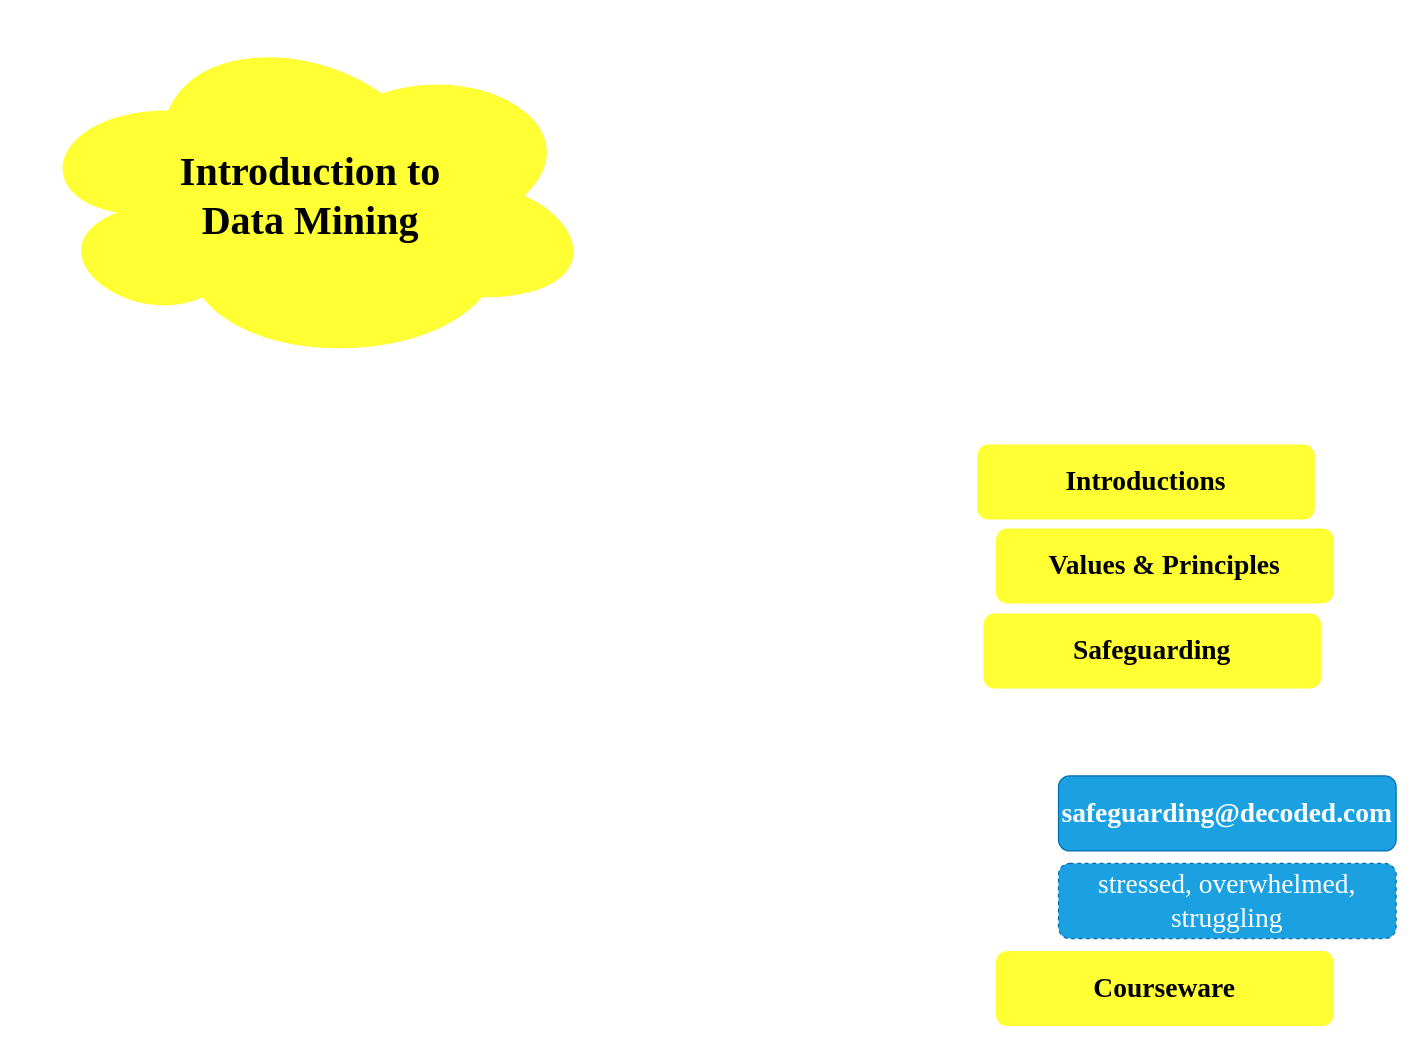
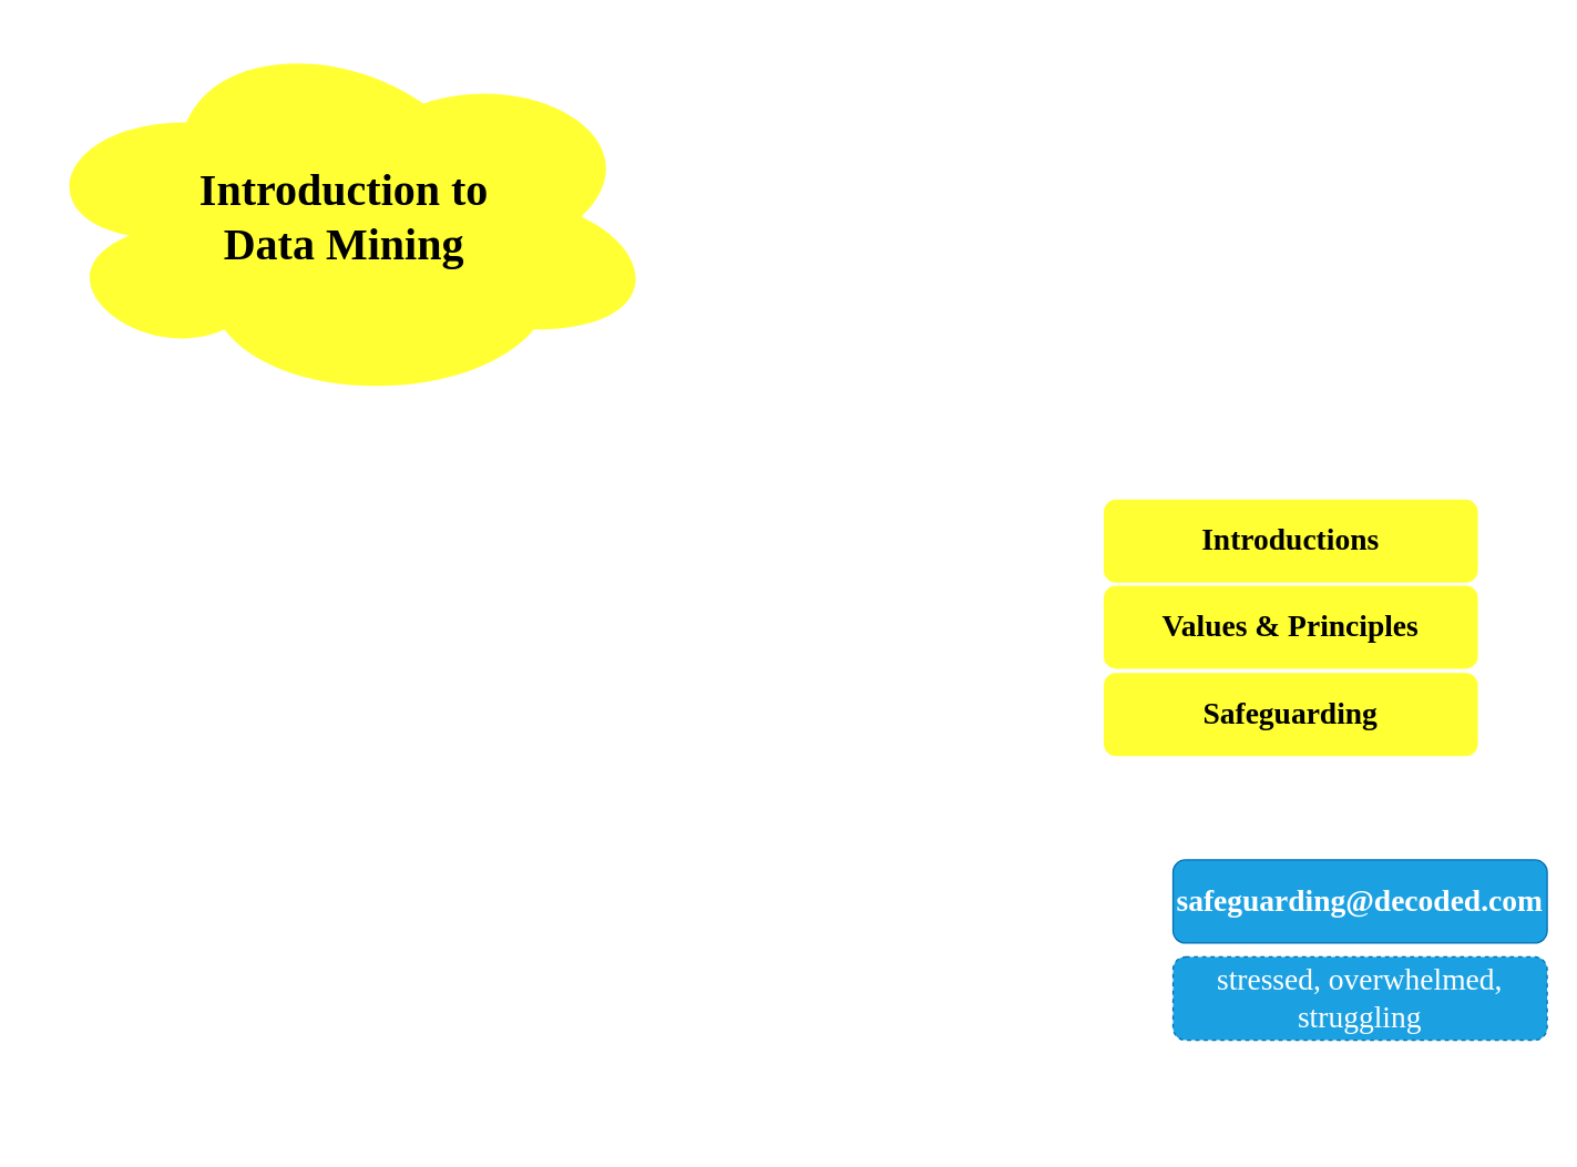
  <mxCell id="0" />
  <mxCell id="1" parent="0" />
  <mxCell id="2" value="Introduction to &lt;br&gt;Data Mining" style="ellipse;shape=cloud;whiteSpace=wrap;html=1;fillColor=#FFFF33;strokeColor=none;fontFamily=Barlow Condensed;fontSource=https%3A%2F%2Ffonts.googleapis.com%2Fcss%3Ffamily%3DBarlow%2BCondensed;fontSize=32;fontStyle=1" parent="1" vertex="1"><mxGeometry x="20" y="20" width="456" height="271.52" as="geometry" /></mxCell>
- <mxCell id="3" value="Safeguarding" style="rounded=1;whiteSpace=wrap;html=1;fontFamily=Barlow Condensed;fontSource=https%3A%2F%2Ffonts.googleapis.com%2Fcss%3Ffamily%3DBarlow%2BCondensed;fontSize=22;fillColor=#FFFF33;strokeColor=none;fontStyle=1" parent="1" vertex="1"><mxGeometry x="786" y="490" width="270" height="60" as="geometry" /></mxCell>
- <mxCell id="4" value="Courseware" style="rounded=1;whiteSpace=wrap;html=1;fontFamily=Barlow Condensed;fontSource=https%3A%2F%2Ffonts.googleapis.com%2Fcss%3Ffamily%3DBarlow%2BCondensed;fontSize=22;fillColor=#FFFF33;strokeColor=none;fontStyle=1" parent="1" vertex="1"><mxGeometry x="796" y="760" width="270" height="60" as="geometry" /></mxCell>
- <mxCell id="5" value="Introductions" style="rounded=1;whiteSpace=wrap;html=1;fontFamily=Barlow Condensed;fontSource=https%3A%2F%2Ffonts.googleapis.com%2Fcss%3Ffamily%3DBarlow%2BCondensed;fontSize=22;fillColor=#FFFF33;strokeColor=none;fontStyle=1" parent="1" vertex="1"><mxGeometry x="781" y="355" width="270" height="60" as="geometry" /></mxCell>
+ <mxCell id="3" value="Safeguarding" style="rounded=1;whiteSpace=wrap;html=1;fontFamily=Barlow Condensed;fontSource=https%3A%2F%2Ffonts.googleapis.com%2Fcss%3Ffamily%3DBarlow%2BCondensed;fontSize=22;fillColor=#FFFF33;strokeColor=none;fontStyle=1" parent="1" vertex="1"><mxGeometry x="796" y="485" width="270" height="60" as="geometry" /></mxCell>
+ <mxCell id="5" value="Introductions" style="rounded=1;whiteSpace=wrap;html=1;fontFamily=Barlow Condensed;fontSource=https%3A%2F%2Ffonts.googleapis.com%2Fcss%3Ffamily%3DBarlow%2BCondensed;fontSize=22;fillColor=#FFFF33;strokeColor=none;fontStyle=1" parent="1" vertex="1"><mxGeometry x="796" y="360" width="270" height="60" as="geometry" /></mxCell>
  <mxCell id="6" value="Values &amp;amp; Principles" style="rounded=1;whiteSpace=wrap;html=1;fontFamily=Barlow Condensed;fontSource=https%3A%2F%2Ffonts.googleapis.com%2Fcss%3Ffamily%3DBarlow%2BCondensed;fontSize=22;fillColor=#FFFF33;strokeColor=none;fontStyle=1" parent="1" vertex="1"><mxGeometry x="796" y="422" width="270" height="60" as="geometry" /></mxCell>
  <mxCell id="7" value="stressed, overwhelmed, struggling" style="rounded=1;whiteSpace=wrap;html=1;fontFamily=Barlow Condensed;fontSource=https%3A%2F%2Ffonts.googleapis.com%2Fcss%3Ffamily%3DBarlow%2BCondensed;fontSize=22;fillColor=#1ba1e2;strokeColor=#006EAF;fontStyle=0;fontColor=#ffffff;dashed=1;" parent="1" vertex="1"><mxGeometry x="846" y="690" width="270" height="60" as="geometry" /></mxCell>
  <mxCell id="8" value="safeguarding@decoded.com" style="rounded=1;whiteSpace=wrap;html=1;fontFamily=Barlow Condensed;fontSource=https%3A%2F%2Ffonts.googleapis.com%2Fcss%3Ffamily%3DBarlow%2BCondensed;fontSize=22;fillColor=#1ba1e2;strokeColor=#006EAF;fontStyle=1;fontColor=#ffffff;" parent="1" vertex="1"><mxGeometry x="846" y="620" width="270" height="60" as="geometry" /></mxCell>
